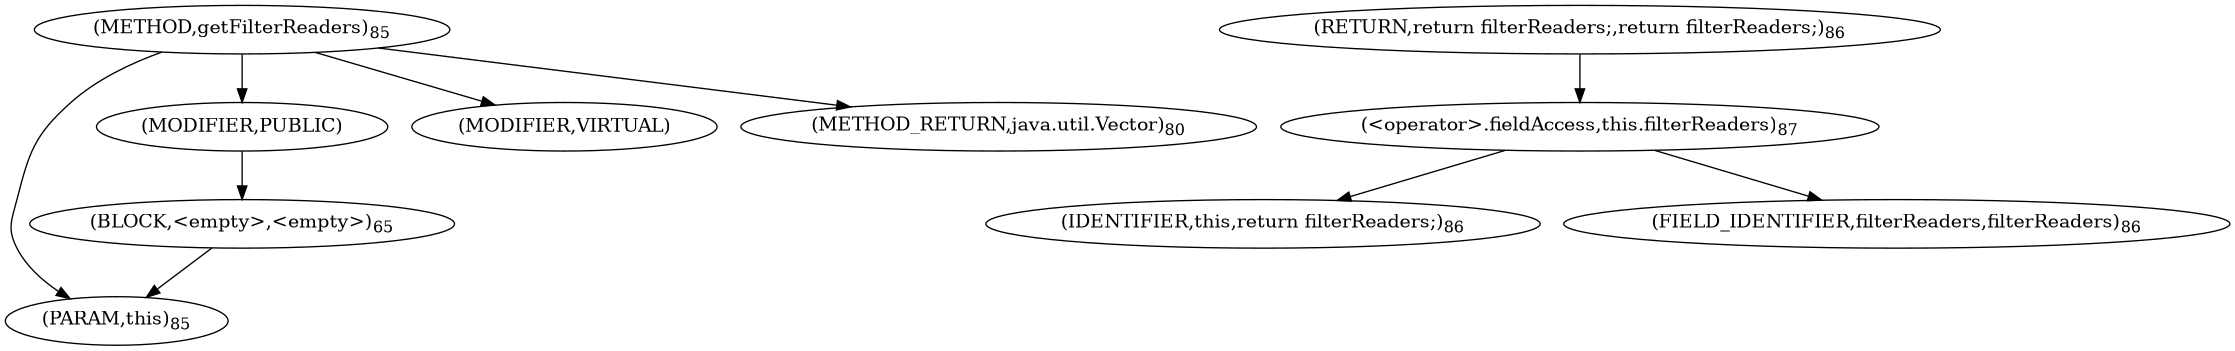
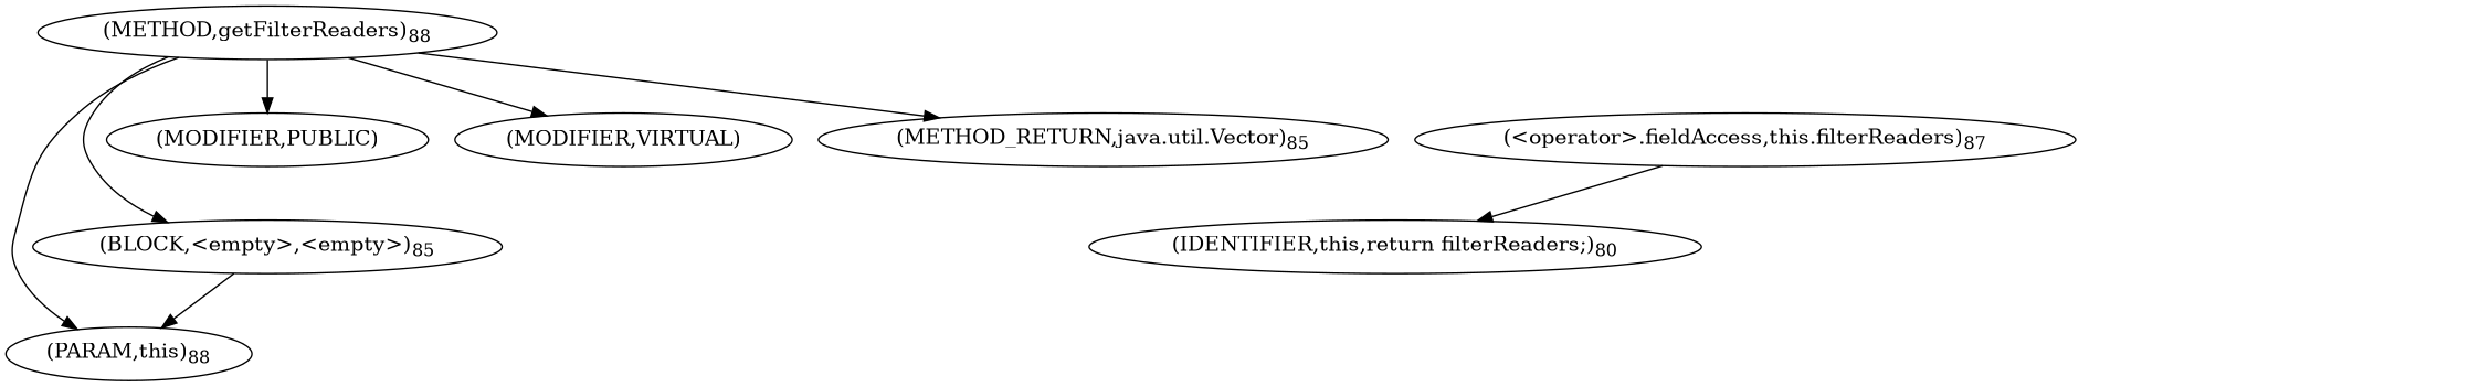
  digraph {
-   n1 [label=<(METHOD,getFilterReaders)<SUB>85</SUB>>]
-   n2 [label=<(PARAM,this)<SUB>85</SUB>>]
-   n3 [label=<(BLOCK,&lt;empty&gt;,&lt;empty&gt;)<SUB>65</SUB>>]
+   n1 [label=<(METHOD,getFilterReaders)<SUB>88</SUB>>]
+   n2 [label=<(PARAM,this)<SUB>88</SUB>>]
+   n3 [label=<(BLOCK,&lt;empty&gt;,&lt;empty&gt;)<SUB>85</SUB>>]
    n4 [label=<(MODIFIER,PUBLIC)>]
    n5 [label=<(MODIFIER,VIRTUAL)>]
-   n6 [label=<(METHOD_RETURN,java.util.Vector)<SUB>80</SUB>>]
-   n7 [label=<(RETURN,return filterReaders;,return filterReaders;)<SUB>86</SUB>>]
+   n6 [label=<(METHOD_RETURN,java.util.Vector)<SUB>85</SUB>>]
    n8 [label=<(&lt;operator&gt;.fieldAccess,this.filterReaders)<SUB>87</SUB>>]
-   n9 [label=<(IDENTIFIER,this,return filterReaders;)<SUB>86</SUB>>]
-   n10 [label=<(FIELD_IDENTIFIER,filterReaders,filterReaders)<SUB>86</SUB>>]
+   n9 [label=<(IDENTIFIER,this,return filterReaders;)<SUB>80</SUB>>]
    n1 -> n2
-   n4 -> n3
+   n1 -> n3
    n1 -> n4
    n1 -> n5
    n1 -> n6
    n3 -> n2
-   n7 -> n8
    n8 -> n9
-   n8 -> n10
  }
